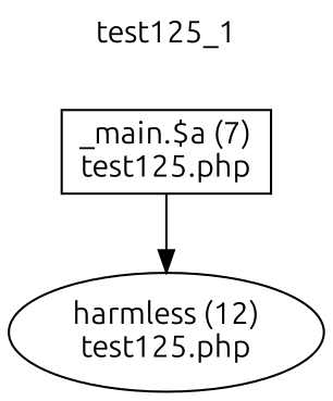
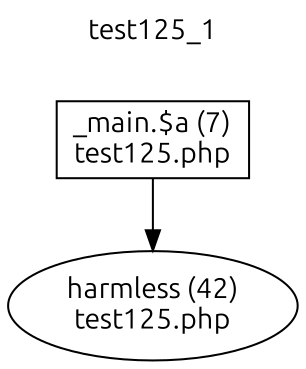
  digraph {
    label=test125_1
    labelloc=t
    fontname=Ubuntu
    node [fontname=Ubuntu]
    n1 [label="_main.$a (7)\ntest125.php" shape=box]
-   n2 [label="harmless (12)\ntest125.php" shape=ellipse]
+   n2 [label="harmless (42)\ntest125.php" shape=ellipse]
    n1 -> n2 [fontname=Ubuntu]
  }
